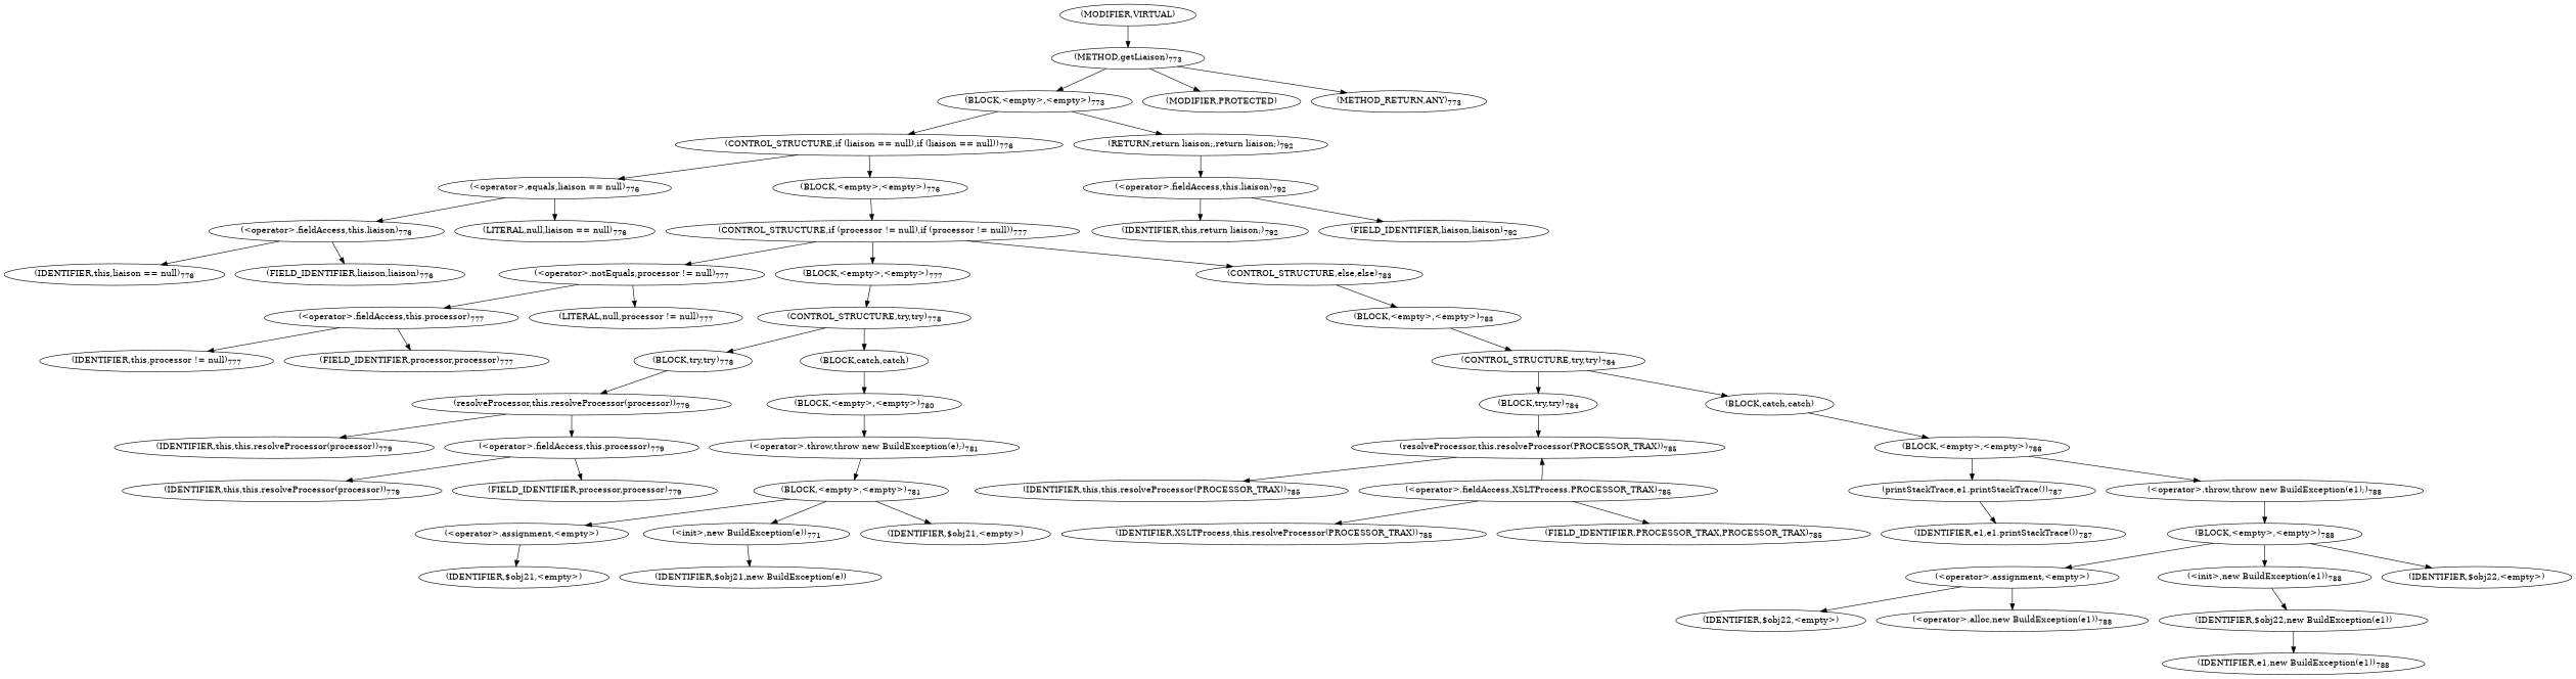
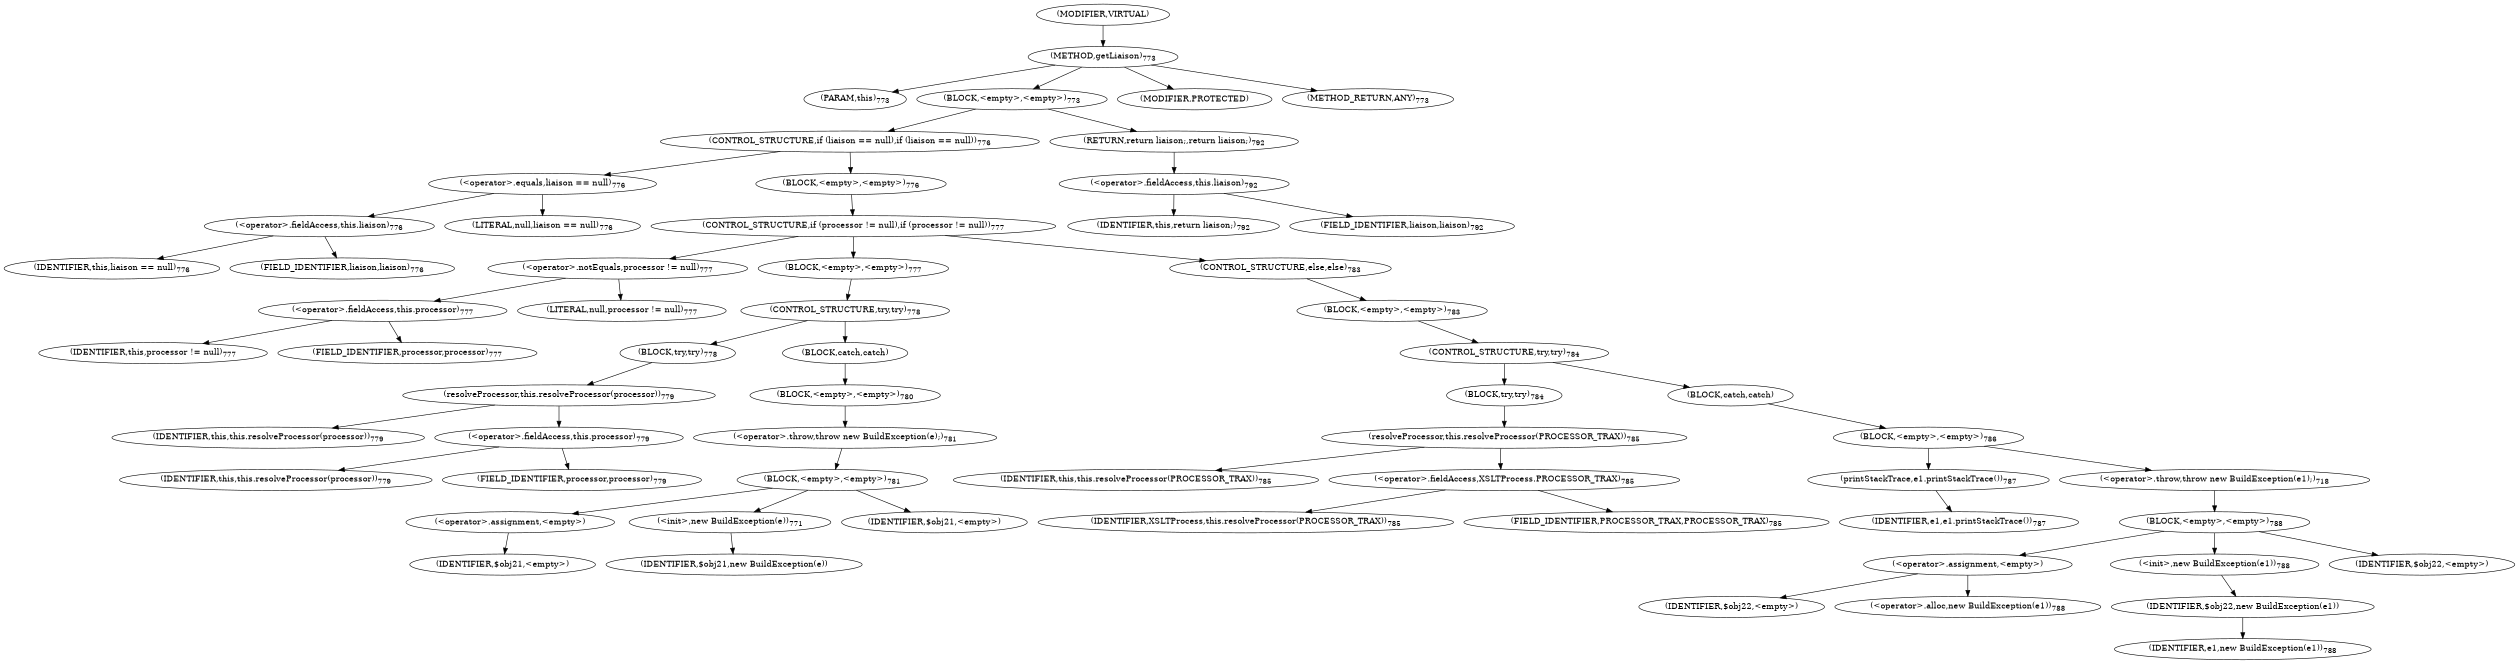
  digraph {
    n1 [label=<(METHOD,getLiaison)<SUB>773</SUB>>]
+   n2 [label=<(PARAM,this)<SUB>773</SUB>>]
    n3 [label=<(BLOCK,&lt;empty&gt;,&lt;empty&gt;)<SUB>773</SUB>>]
    n4 [label=<(MODIFIER,PROTECTED)>]
    n5 [label=<(METHOD_RETURN,ANY)<SUB>773</SUB>>]
    n6 [label=<(CONTROL_STRUCTURE,if (liaison == null),if (liaison == null))<SUB>776</SUB>>]
    n7 [label=<(RETURN,return liaison;,return liaison;)<SUB>792</SUB>>]
    n8 [label=<(MODIFIER,VIRTUAL)>]
    n9 [label=<(&lt;operator&gt;.equals,liaison == null)<SUB>776</SUB>>]
    n10 [label=<(BLOCK,&lt;empty&gt;,&lt;empty&gt;)<SUB>776</SUB>>]
    n11 [label=<(&lt;operator&gt;.fieldAccess,this.liaison)<SUB>792</SUB>>]
    n12 [label=<(&lt;operator&gt;.fieldAccess,this.liaison)<SUB>776</SUB>>]
    n13 [label=<(LITERAL,null,liaison == null)<SUB>776</SUB>>]
    n14 [label=<(CONTROL_STRUCTURE,if (processor != null),if (processor != null))<SUB>777</SUB>>]
    n15 [label=<(IDENTIFIER,this,liaison == null)<SUB>776</SUB>>]
    n16 [label=<(FIELD_IDENTIFIER,liaison,liaison)<SUB>776</SUB>>]
    n17 [label=<(&lt;operator&gt;.notEquals,processor != null)<SUB>777</SUB>>]
    n18 [label=<(BLOCK,&lt;empty&gt;,&lt;empty&gt;)<SUB>777</SUB>>]
    n19 [label=<(CONTROL_STRUCTURE,else,else)<SUB>783</SUB>>]
    n20 [label=<(&lt;operator&gt;.fieldAccess,this.processor)<SUB>777</SUB>>]
    n21 [label=<(LITERAL,null,processor != null)<SUB>777</SUB>>]
    n22 [label=<(CONTROL_STRUCTURE,try,try)<SUB>778</SUB>>]
    n23 [label=<(BLOCK,&lt;empty&gt;,&lt;empty&gt;)<SUB>783</SUB>>]
    n24 [label=<(IDENTIFIER,this,processor != null)<SUB>777</SUB>>]
    n25 [label=<(FIELD_IDENTIFIER,processor,processor)<SUB>777</SUB>>]
    n26 [label=<(BLOCK,try,try)<SUB>778</SUB>>]
    n27 [label=<(BLOCK,catch,catch)>]
    n28 [label=<(resolveProcessor,this.resolveProcessor(processor))<SUB>779</SUB>>]
    n29 [label=<(BLOCK,&lt;empty&gt;,&lt;empty&gt;)<SUB>780</SUB>>]
    n30 [label=<(IDENTIFIER,this,this.resolveProcessor(processor))<SUB>779</SUB>>]
    n31 [label=<(&lt;operator&gt;.fieldAccess,this.processor)<SUB>779</SUB>>]
    n32 [label=<(IDENTIFIER,this,this.resolveProcessor(processor))<SUB>779</SUB>>]
    n33 [label=<(FIELD_IDENTIFIER,processor,processor)<SUB>779</SUB>>]
    n34 [label=<(&lt;operator&gt;.throw,throw new BuildException(e);)<SUB>781</SUB>>]
    n35 [label=<(BLOCK,&lt;empty&gt;,&lt;empty&gt;)<SUB>781</SUB>>]
    n36 [label=<(&lt;operator&gt;.assignment,&lt;empty&gt;)>]
    n37 [label=<(&lt;init&gt;,new BuildException(e))<SUB>771</SUB>>]
    n38 [label=<(IDENTIFIER,$obj21,&lt;empty&gt;)>]
    n39 [label=<(IDENTIFIER,$obj21,&lt;empty&gt;)>]
    n40 [label=<(IDENTIFIER,$obj21,new BuildException(e))>]
    n41 [label=<(CONTROL_STRUCTURE,try,try)<SUB>784</SUB>>]
    n42 [label=<(BLOCK,try,try)<SUB>784</SUB>>]
    n43 [label=<(BLOCK,catch,catch)>]
    n44 [label=<(resolveProcessor,this.resolveProcessor(PROCESSOR_TRAX))<SUB>785</SUB>>]
    n45 [label=<(BLOCK,&lt;empty&gt;,&lt;empty&gt;)<SUB>786</SUB>>]
    n46 [label=<(IDENTIFIER,this,this.resolveProcessor(PROCESSOR_TRAX))<SUB>785</SUB>>]
    n47 [label=<(&lt;operator&gt;.fieldAccess,XSLTProcess.PROCESSOR_TRAX)<SUB>785</SUB>>]
    n48 [label=<(IDENTIFIER,XSLTProcess,this.resolveProcessor(PROCESSOR_TRAX))<SUB>785</SUB>>]
    n49 [label=<(FIELD_IDENTIFIER,PROCESSOR_TRAX,PROCESSOR_TRAX)<SUB>785</SUB>>]
    n50 [label=<(printStackTrace,e1.printStackTrace())<SUB>787</SUB>>]
-   n51 [label=<(&lt;operator&gt;.throw,throw new BuildException(e1);)<SUB>788</SUB>>]
+   n51 [label=<(&lt;operator&gt;.throw,throw new BuildException(e1);)<SUB>718</SUB>>]
    n52 [label=<(IDENTIFIER,e1,e1.printStackTrace())<SUB>787</SUB>>]
    n53 [label=<(BLOCK,&lt;empty&gt;,&lt;empty&gt;)<SUB>788</SUB>>]
    n54 [label=<(&lt;operator&gt;.assignment,&lt;empty&gt;)>]
    n55 [label=<(&lt;init&gt;,new BuildException(e1))<SUB>788</SUB>>]
    n56 [label=<(IDENTIFIER,$obj22,&lt;empty&gt;)>]
    n57 [label=<(IDENTIFIER,$obj22,&lt;empty&gt;)>]
    n58 [label=<(&lt;operator&gt;.alloc,new BuildException(e1))<SUB>788</SUB>>]
    n59 [label=<(IDENTIFIER,$obj22,new BuildException(e1))>]
    n60 [label=<(IDENTIFIER,e1,new BuildException(e1))<SUB>788</SUB>>]
    n61 [label=<(IDENTIFIER,this,return liaison;)<SUB>792</SUB>>]
    n62 [label=<(FIELD_IDENTIFIER,liaison,liaison)<SUB>792</SUB>>]
+   n1 -> n2
    n1 -> n3
    n1 -> n4
    n1 -> n5
    n3 -> n6
    n3 -> n7
    n6 -> n9
    n6 -> n10
    n7 -> n11
    n8 -> n1
    n9 -> n12
    n9 -> n13
    n10 -> n14
    n11 -> n61
    n11 -> n62
    n12 -> n15
    n12 -> n16
    n14 -> n17
    n14 -> n18
    n14 -> n19
    n17 -> n20
    n17 -> n21
    n18 -> n22
    n19 -> n23
    n20 -> n24
    n20 -> n25
    n22 -> n26
    n22 -> n27
    n23 -> n41
    n26 -> n28
    n27 -> n29
    n28 -> n30
    n28 -> n31
    n29 -> n34
    n31 -> n32
    n31 -> n33
    n34 -> n35
    n35 -> n36
    n35 -> n37
    n35 -> n38
    n36 -> n39
    n37 -> n40
    n41 -> n42
    n41 -> n43
    n42 -> n44
    n43 -> n45
    n44 -> n46
-   n47 -> n44
+   n44 -> n47
    n45 -> n50
    n45 -> n51
    n47 -> n48
    n47 -> n49
    n50 -> n52
    n51 -> n53
    n53 -> n54
    n53 -> n55
    n53 -> n56
    n54 -> n57
    n54 -> n58
    n55 -> n59
    n59 -> n60
  }
